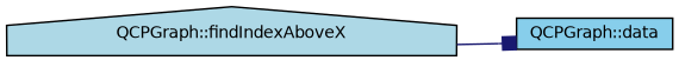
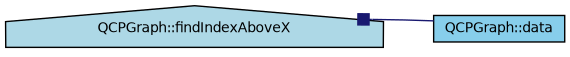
  digraph {
    rankdir=LR
    node [color=black fontname=Helvetica fontsize=10 style=filled]
    n1 [fillcolor=lightblue fontcolor=black height=0.2 label="QCPGraph::findIndexAboveX" shape=house width=0.4]
    n2 [fillcolor=skyblue height=0.2 label="QCPGraph::data" shape=box width=0.4]
-   n1 -> n2 [color=midnightblue fontname=Helvetica fontsize=10 labelfontname=Helvetica labelfontsize=10 style=solid arrowhead=box]
+   n2 -> n1 [color=midnightblue fontname=Helvetica fontsize=10 labelfontname=Helvetica labelfontsize=10 style=solid arrowhead=box]
  }
